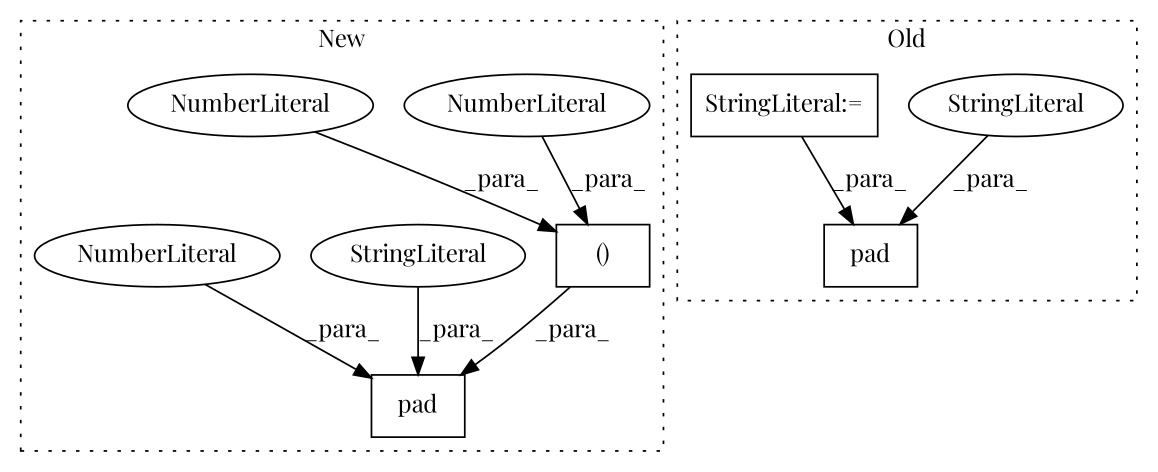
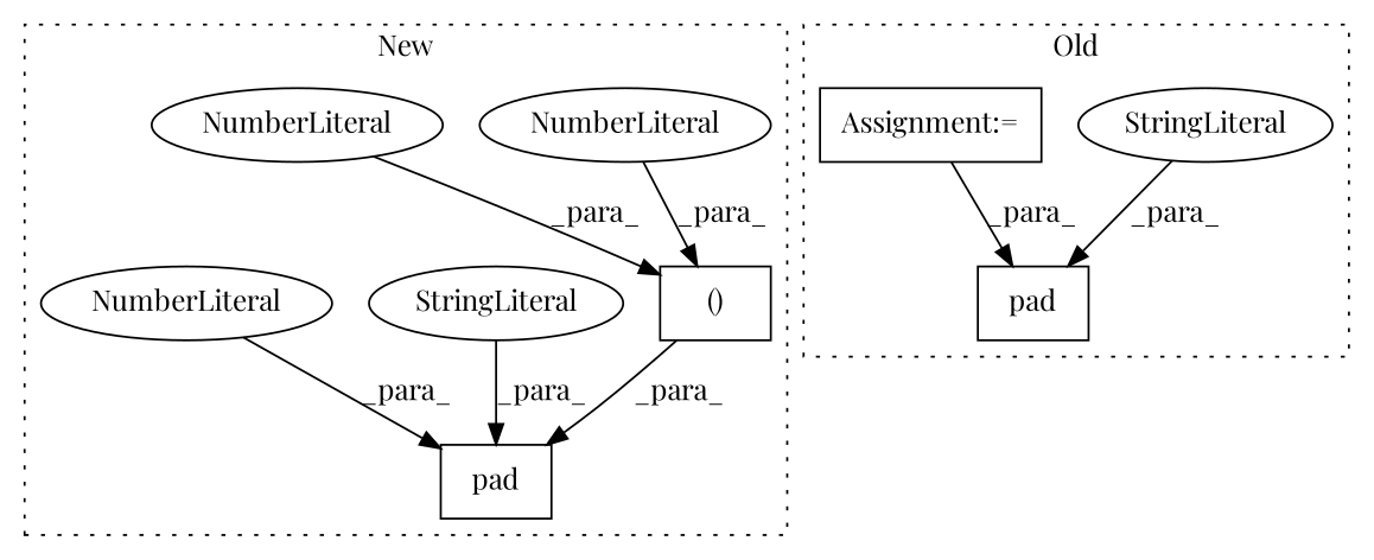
  digraph {
    fontname="Playfair Display"
    node [a=34 l=1 shape=ellipse fontname="Playfair Display"]
    edge [fontname="Playfair Display"]
    n1 [a=106 l=159 label="()" s=2018 shape=box]
    n2 [label=NumberLiteral s=2148]
    n3 [a=32 l="4,1" label=pad s="2211,2239" shape=box]
    n4 [label=NumberLiteral s=2176]
    n5 [a=45 l=10 label=StringLiteral s=2227]
    n6 [label=NumberLiteral s=2238]
    n7 [a=32 l="4,1" label=pad s="2148,2173" shape=box]
    n8 [a=45 l=10 label=StringLiteral s=2163]
-   n9 [a=7 label="StringLiteral:=" s=2120 shape=box]
+   n9 [a=7 label="Assignment:=" s=2120 shape=box]
    subgraph cluster_1 {
      label=New
      style=dotted
      n1
      n2
      n3
      n4
      n5
      n6
    }
    subgraph cluster_2 {
      label=Old
      style=dotted
      n7
      n8
      n9
    }
    n1 -> n3 [label=_para_]
    n2 -> n1 [label=_para_]
    n4 -> n1 [label=_para_]
    n5 -> n3 [label=_para_]
    n6 -> n3 [label=_para_]
    n8 -> n7 [label=_para_]
    n9 -> n7 [label=_para_]
  }
